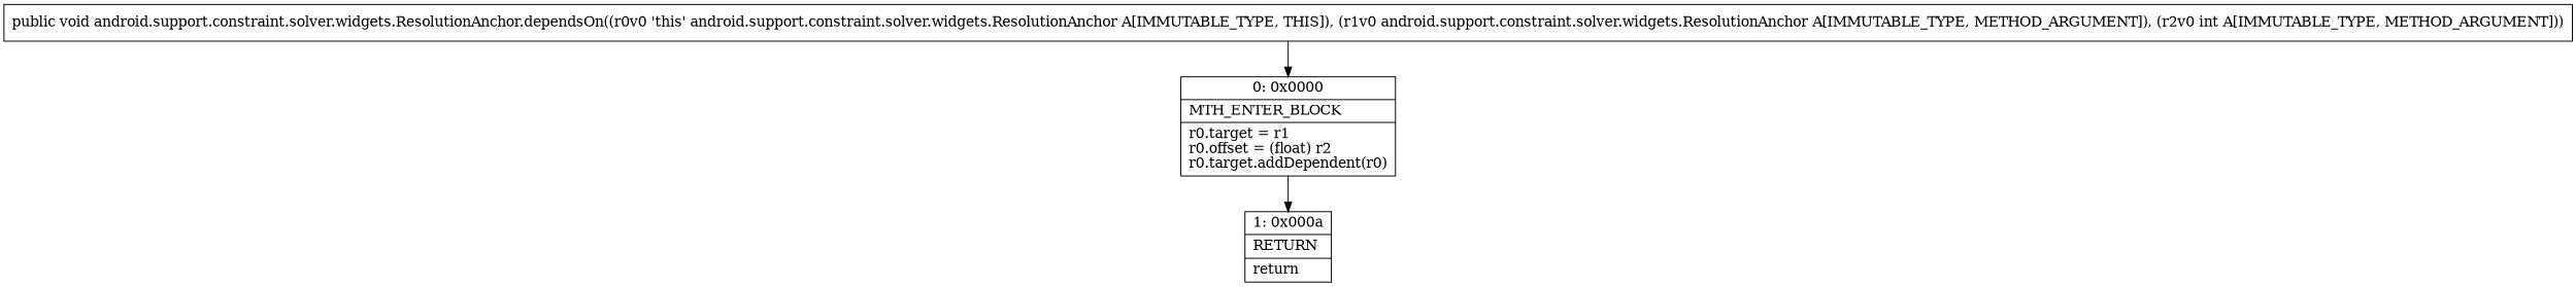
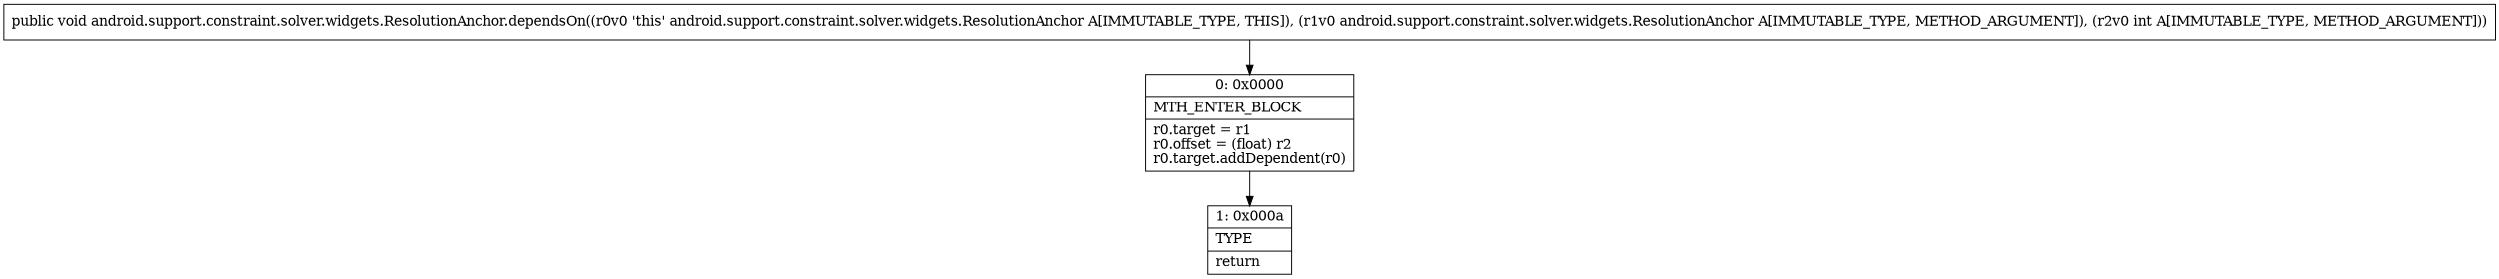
  digraph {
    node [shape=record]
    n1 [label="{0\:\ 0x0000|MTH_ENTER_BLOCK\l|r0.target = r1\lr0.offset = (float) r2\lr0.target.addDependent(r0)\l}"]
-   n2 [label="{1\:\ 0x000a|RETURN\l|return\l}"]
+   n2 [label="{1\:\ 0x000a|TYPE\l|return\l}"]
    n3 [label="{public void android.support.constraint.solver.widgets.ResolutionAnchor.dependsOn((r0v0 'this' android.support.constraint.solver.widgets.ResolutionAnchor A[IMMUTABLE_TYPE, THIS]), (r1v0 android.support.constraint.solver.widgets.ResolutionAnchor A[IMMUTABLE_TYPE, METHOD_ARGUMENT]), (r2v0 int A[IMMUTABLE_TYPE, METHOD_ARGUMENT])) }"]
    n1 -> n2
    n3 -> n1
  }
